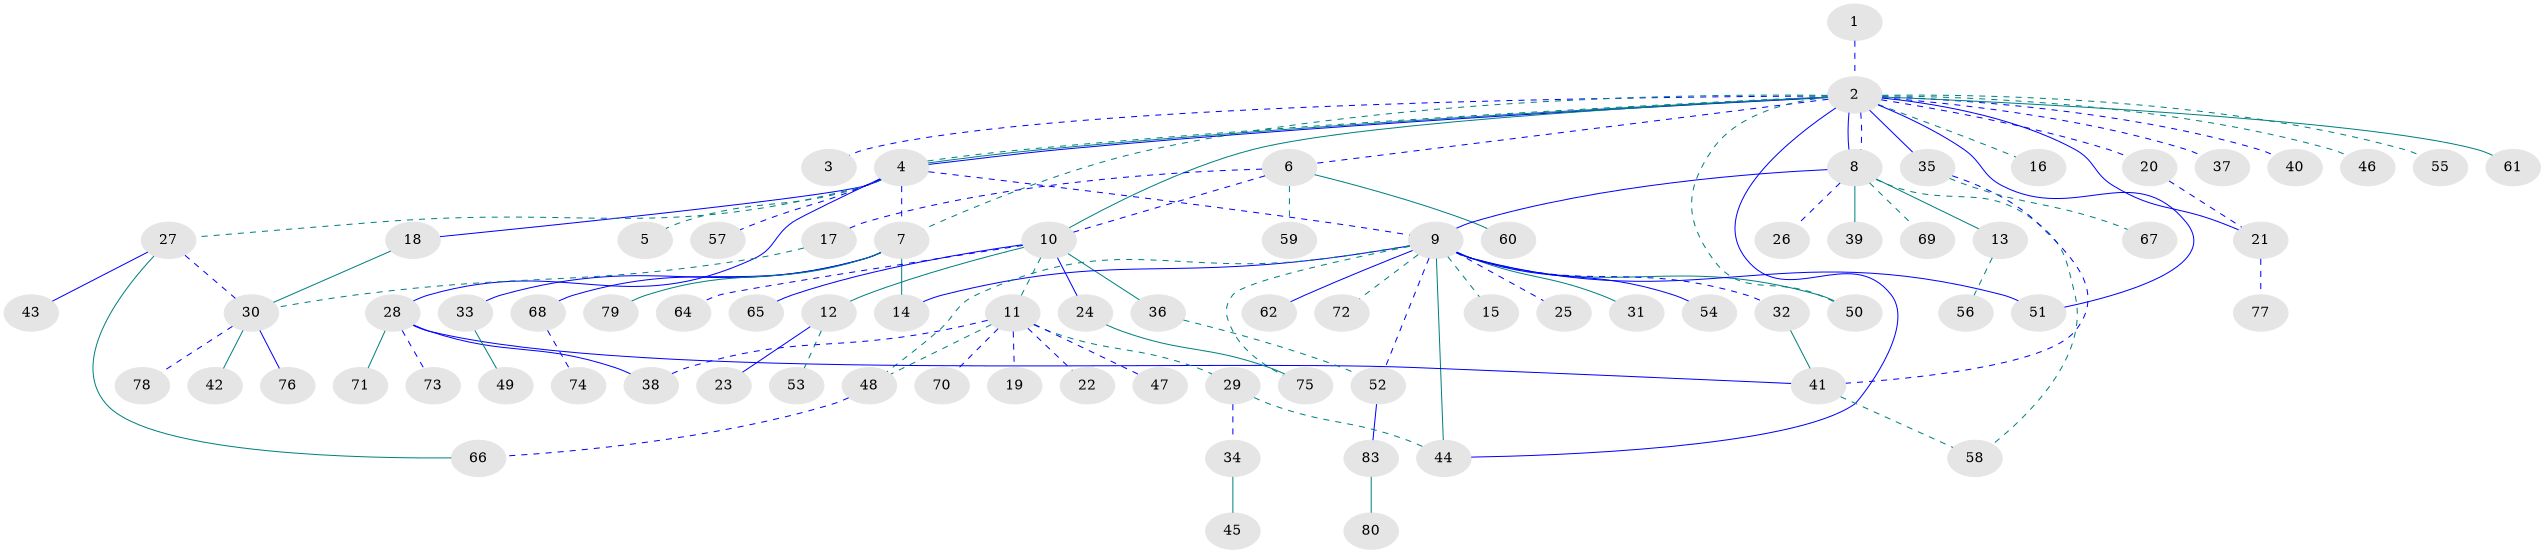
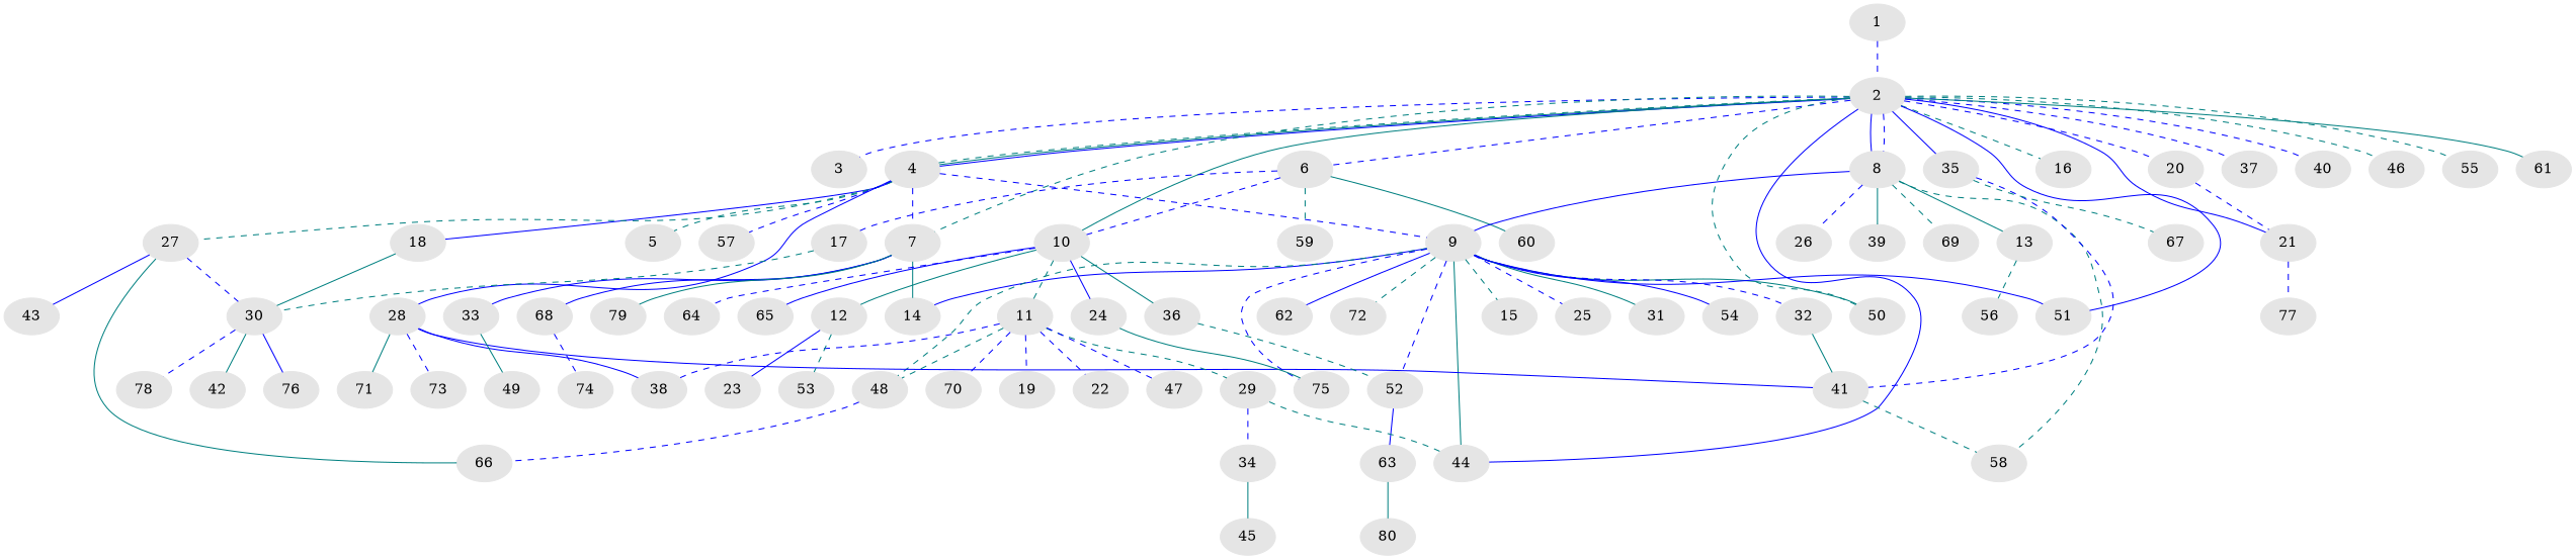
  graph {
    node [color=gray90 style=filled]
    edge [color=blue style=dashed]
    1
    2
    3
    4
    6
    7
    8
    10
    16
    20
    21
    35
    37
    40
    44
    46
    50
    51
    55
    61
    5
    9
    18
    27
    28
    57
    17
    59
    60
    14
    33
    68
    79
    13
    26
    39
    58
    69
    11
    12
    24
    36
    64
    65
    77
    41
    67
    15
    25
    31
    32
    48
    52
    54
    62
    72
    75
    30
    43
    66
    38
    71
    73
    49
    74
    56
-   63 [label=83]
+   63
    19
    22
    29
    47
    70
    23
    53
    34
    42
    76
    78
    45
    80
    1 -- 2
    2 -- 3
    2 -- 4 [color=teal]
    2 -- 4 [color=teal style=solid]
    2 -- 4 [style=solid]
    2 -- 6
    2 -- 7 [color=teal]
    2 -- 8 [style=solid]
    2 -- 8
    2 -- 10 [color=teal style=solid]
    2 -- 16 [color=teal]
    2 -- 20
    2 -- 21 [style=solid]
    2 -- 35 [style=solid]
    2 -- 37
    2 -- 40
    2 -- 44 [style=solid]
    2 -- 46 [color=teal]
    2 -- 50 [color=teal]
    2 -- 51 [style=solid]
    2 -- 55 [color=teal]
    2 -- 61 [color=teal style=solid]
    4 -- 7
    4 -- 5 [color=teal]
    4 -- 9
    4 -- 18 [style=solid]
    4 -- 27 [color=teal]
    4 -- 28 [style=solid]
    4 -- 57
    6 -- 10
    6 -- 17
    6 -- 59 [color=teal]
    6 -- 60 [color=teal style=solid]
    7 -- 14 [color=teal style=solid]
    7 -- 33 [style=solid]
    7 -- 68 [style=solid]
    7 -- 79 [color=teal style=solid]
    8 -- 9 [style=solid]
    8 -- 13 [color=teal style=solid]
    8 -- 26
    8 -- 39 [color=teal style=solid]
    8 -- 58 [color=teal]
    8 -- 69 [color=teal]
    10 -- 11 [color=teal]
    10 -- 12 [color=teal style=solid]
    10 -- 24 [style=solid]
    10 -- 36 [color=teal style=solid]
    10 -- 64
    10 -- 65 [style=solid]
    20 -- 21
    21 -- 77
    35 -- 41
    35 -- 67 [color=teal]
    9 -- 44 [color=teal style=solid]
    9 -- 50 [color=teal style=solid]
    9 -- 51 [style=solid]
    9 -- 14 [style=solid]
    9 -- 15 [color=teal]
    9 -- 25
    9 -- 31 [color=teal style=solid]
    9 -- 32
    9 -- 48 [color=teal]
    9 -- 52
    9 -- 54 [style=solid]
    9 -- 62 [style=solid]
    9 -- 72 [color=teal]
-   9 -- 75 [color=teal]
+   9 -- 75
    18 -- 30 [color=teal style=solid]
    27 -- 30
    27 -- 43 [style=solid]
    27 -- 66 [color=teal style=solid]
    28 -- 41 [style=solid]
    28 -- 38 [style=solid]
    28 -- 71 [color=teal style=solid]
    28 -- 73
    17 -- 30 [color=teal]
    33 -- 49 [color=teal style=solid]
    68 -- 74
    13 -- 56 [color=teal]
    11 -- 48 [color=teal]
    11 -- 38
    11 -- 19
    11 -- 22
    11 -- 29 [color=teal]
    11 -- 47
    11 -- 70
    12 -- 23 [style=solid]
    12 -- 53 [color=teal]
    24 -- 75 [color=teal style=solid]
    36 -- 52 [color=teal]
    41 -- 58 [color=teal]
    32 -- 41 [color=teal style=solid]
    48 -- 66
    52 -- 63 [style=solid]
    30 -- 42 [color=teal style=solid]
    30 -- 76 [style=solid]
    30 -- 78
    63 -- 80 [color=teal style=solid]
    29 -- 44 [color=teal]
    29 -- 34
    34 -- 45 [color=teal style=solid]
  }
